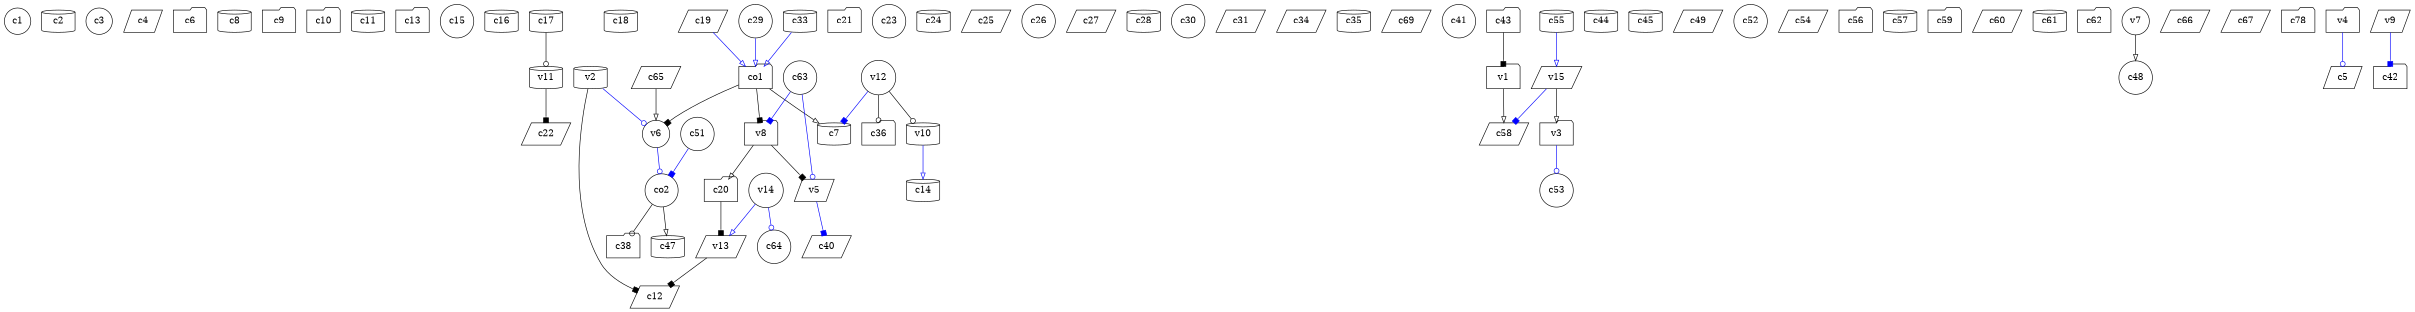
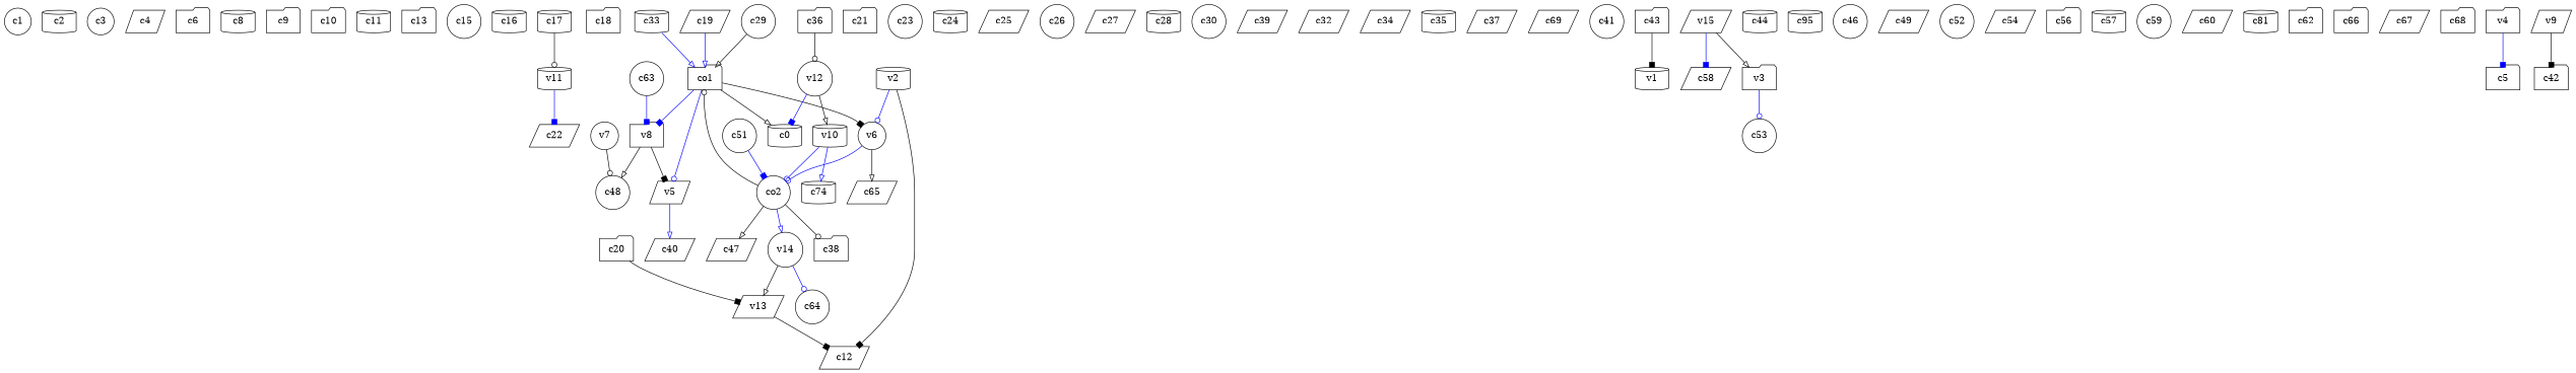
  strict digraph {
    node [shape=parallelogram]
    edge [arrowhead=box color=black weight=1]
    c1 [shape=circle]
    c2 [shape=cylinder]
    c3 [shape=circle]
    c4
    c6 [shape=folder]
    c8 [shape=cylinder]
    c9 [shape=folder]
    c10 [shape=folder]
    c11 [shape=cylinder]
    c13 [shape=folder]
    c15 [shape=circle]
    c16 [shape=cylinder]
    c17 [shape=cylinder]
    v11 [shape=cylinder]
    c22
-   c18 [shape=cylinder]
+   c18 [shape=folder]
    co1 [shape=folder]
    c19
    c20 [shape=folder]
    v13
    c12
    c21 [shape=folder]
    c23 [shape=circle]
    c24 [shape=cylinder]
    c25
    c26 [shape=circle]
    c27
    c28 [shape=cylinder]
    c29 [shape=circle]
    v8 [shape=folder]
    v6 [shape=circle]
    v5
-   c7 [shape=cylinder]
+   c7 [shape=cylinder label=c0]
    c30 [shape=circle]
-   c31
+   c31 [label=c39]
+   c32
    c33 [shape=cylinder]
    c34
    c35 [shape=cylinder]
    c36 [shape=folder]
    v12 [shape=circle]
    v10 [shape=cylinder]
+   c37
    n44 [label=c69]
    c41 [shape=circle]
    c43 [shape=folder]
-   v1 [shape=folder]
+   v1 [shape=cylinder]
    c58
    c44 [shape=cylinder]
-   c45 [shape=cylinder]
+   c45 [shape=cylinder label=c95]
+   c46 [shape=circle]
    c49
    c51 [shape=circle]
    co2 [shape=circle]
    v14 [shape=circle]
    c38 [shape=folder]
-   c47 [shape=cylinder]
+   c47
    c52 [shape=circle]
    c54
-   c55 [shape=cylinder]
    v15
    v3 [shape=folder]
    c56 [shape=folder]
    c57 [shape=cylinder]
-   c59 [shape=folder]
+   c59 [shape=circle]
    c60
-   c61 [shape=cylinder]
+   c61 [shape=cylinder label=c81]
    c62 [shape=folder]
    c63 [shape=circle]
    c48 [shape=circle]
-   c66
+   c66 [shape=folder]
    c67
-   c68 [shape=folder label=c78]
+   c68 [shape=folder]
    v2 [shape=cylinder]
    c65
    c53 [shape=circle]
    v4 [shape=folder]
-   c5
+   c5 [shape=folder]
    c40
    v7 [shape=circle]
    c42 [shape=folder]
    v9
-   c14 [shape=cylinder]
+   c14 [shape=cylinder label=c74]
    c64 [shape=circle]
    c17 -> v11 [arrowhead=odot]
-   v11 -> c22
-   co1 -> v8
+   v11 -> c22 [color=blue]
+   co1 -> v8 [color=blue]
    co1 -> v6
-   c63 -> v5 [arrowhead=odot color=blue]
+   co1 -> v5 [arrowhead=odot color=blue]
    co1 -> c7 [arrowhead=onormal]
    c19 -> co1 [arrowhead=onormal color=blue]
    c20 -> v13
    v13 -> c12
-   c29 -> co1 [arrowhead=onormal color=blue]
+   c29 -> co1 [arrowhead=onormal]
    v8 -> v5
-   v8 -> c20 [arrowhead=onormal]
+   v8 -> c48 [arrowhead=onormal]
    v6 -> co2 [arrowhead=odot color=blue]
-   c65 -> v6 [arrowhead=onormal]
-   v5 -> c40 [color=blue]
+   v6 -> c65 [arrowhead=onormal]
+   v5 -> c40 [arrowhead=onormal color=blue]
    c33 -> co1 [arrowhead=onormal color=blue]
-   v12 -> c36 [arrowhead=odot]
+   c36 -> v12 [arrowhead=odot]
    v12 -> c7 [color=blue]
-   v12 -> v10 [arrowhead=odot]
+   v12 -> v10 [arrowhead=onormal]
+   v10 -> co2 [arrowhead=odot color=blue]
    v10 -> c14 [arrowhead=onormal color=blue]
    c43 -> v1
-   v1 -> c58 [arrowhead=onormal]
    c51 -> co2 [color=blue]
+   co2 -> co1 [arrowhead=odot]
+   co2 -> v14 [arrowhead=onormal color=blue]
    co2 -> c38 [arrowhead=odot]
    co2 -> c47 [arrowhead=onormal]
-   v14 -> v13 [arrowhead=onormal color=blue]
+   v14 -> v13 [arrowhead=onormal]
    v14 -> c64 [arrowhead=odot color=blue]
-   c55 -> v15 [arrowhead=onormal color=blue]
    v15 -> c58 [color=blue]
    v15 -> v3 [arrowhead=onormal]
    v3 -> c53 [arrowhead=odot color=blue]
    c63 -> v8 [color=blue]
    v2 -> c12
    v2 -> v6 [arrowhead=odot color=blue]
-   v4 -> c5 [arrowhead=odot color=blue]
-   v7 -> c48 [arrowhead=onormal]
-   v9 -> c42 [color=blue]
+   v4 -> c5 [color=blue]
+   v7 -> c48 [arrowhead=odot]
+   v9 -> c42
  }
